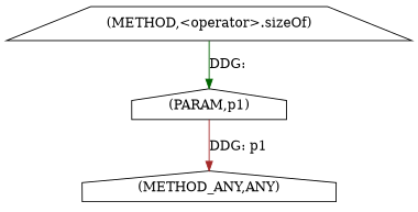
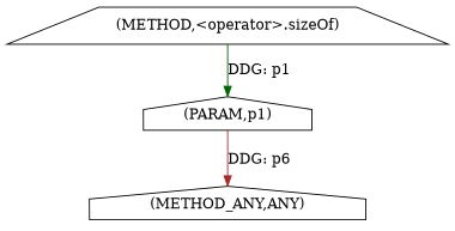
  digraph {
    node [shape=house]
    edge [style=solid]
    n1 [label="(METHOD,&lt;operator&gt;.sizeOf)" shape=trapezium]
    n2 [label="(PARAM,p1)"]
    n3 [label="(METHOD_ANY,ANY)"]
-   n1 -> n2 [color=darkgreen label="DDG: "]
-   n2 -> n3 [color=brown label="DDG: p1"]
+   n1 -> n2 [color=darkgreen label="DDG: p1"]
+   n2 -> n3 [color=brown label="DDG: p6"]
  }
